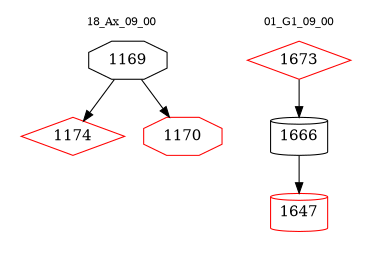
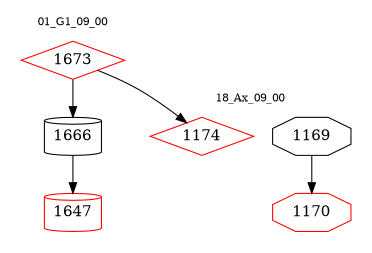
  digraph {
    node [color=red shape=octagon]
    edge [color=black]
    n1 [color=black label=1169]
    n2 [label=1174 shape=diamond]
    n3 [label=1170]
    n4 [color=black label=1666 shape=cylinder]
    n5 [label=1647 shape=cylinder]
    n6 [label=1673 shape=diamond]
    subgraph cluster_1 {
      color=white
      fontsize=10
      label="18_Ax_09_00"
      n1
      n2
      n3
    }
    subgraph cluster_2 {
      color=white
      fontsize=10
      label="01_G1_09_00"
      n4
      n5
      n6
    }
-   n1 -> n2
+   n6 -> n2
    n1 -> n3
    n4 -> n5
    n6 -> n4
  }
